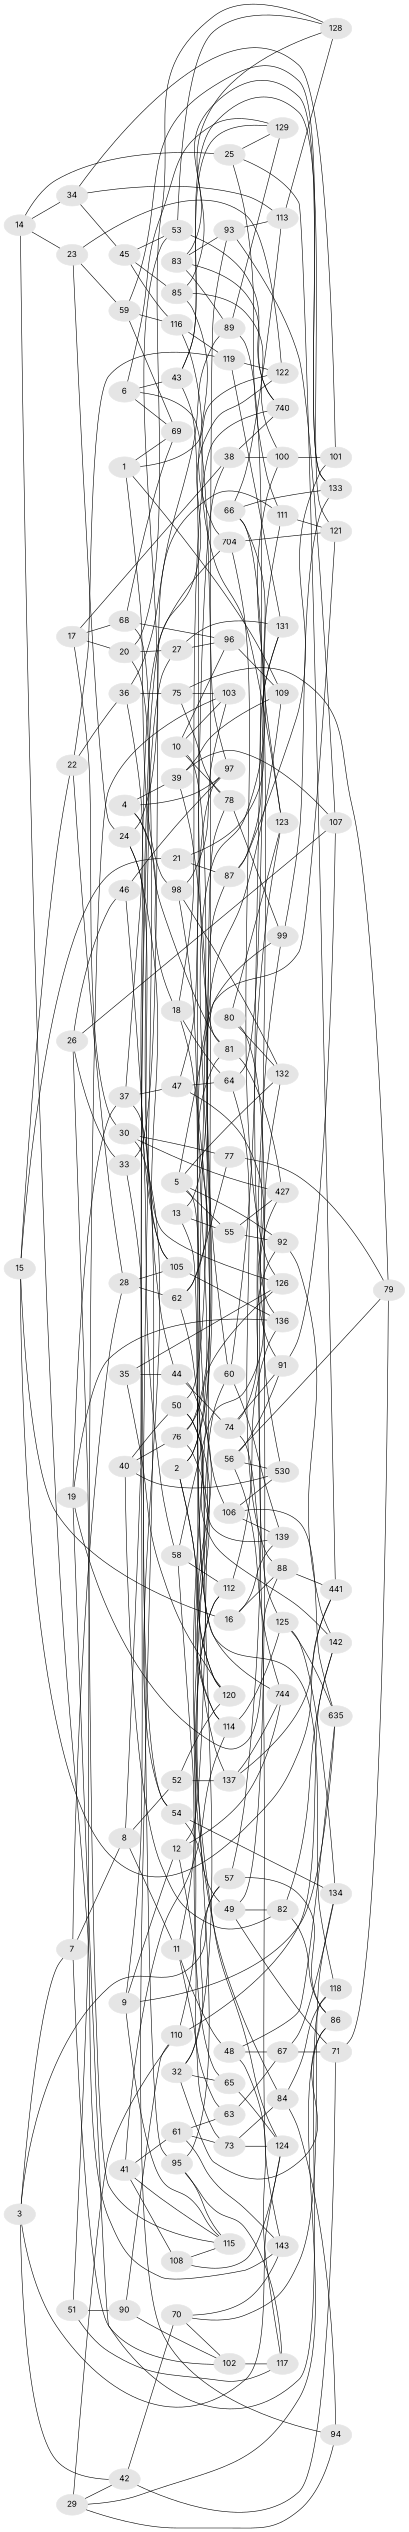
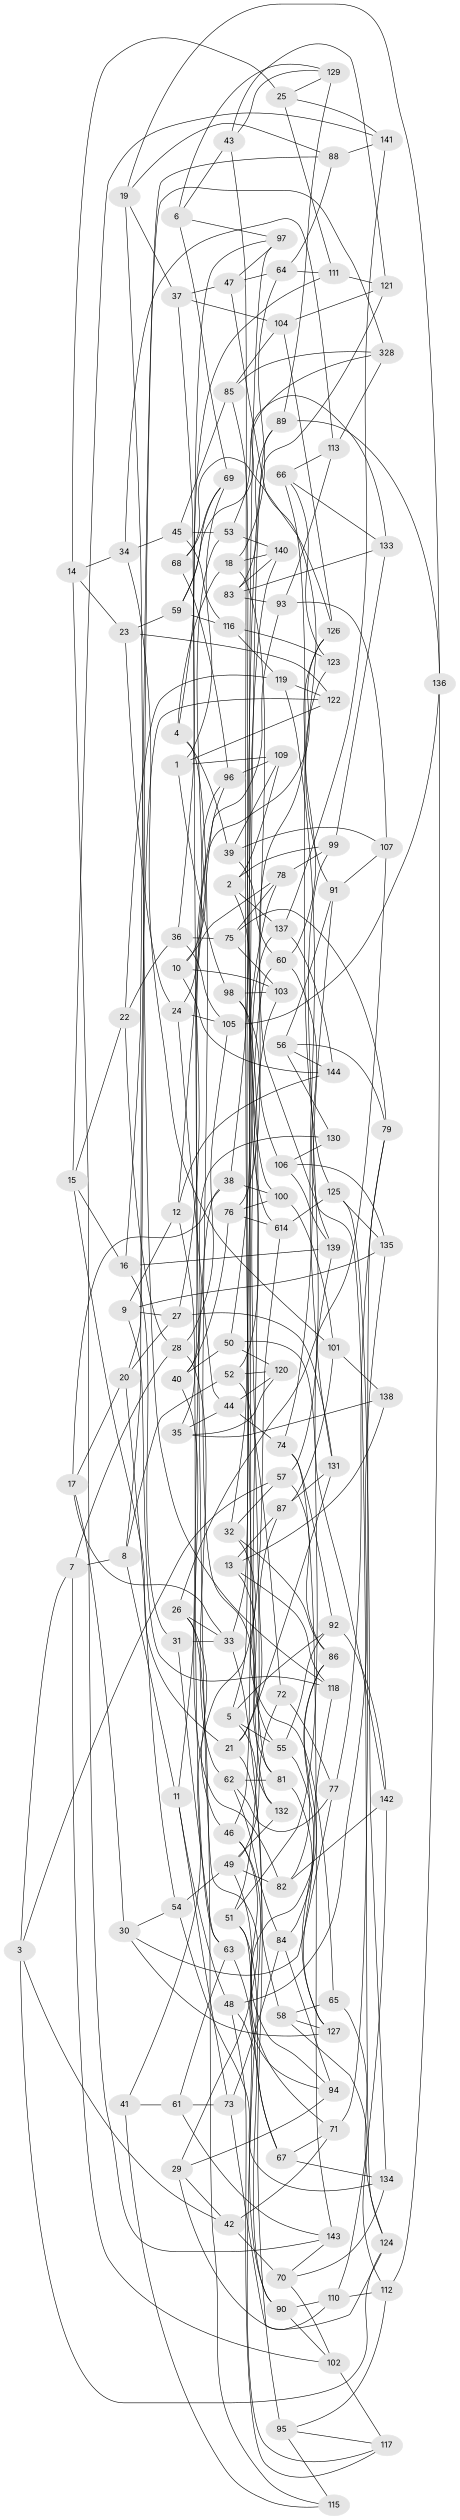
  graph {
    fontname=Inter
    rankdir=LR
    node [color=gray90 fontname=Inter style=filled]
    edge [fontname=Inter]
    1
    69
    98
    109
    122
    132
    103
    106
    2
    99
-   114
+   114 [label=614]
    137
    133
    125
-   144 [label=744]
-   141 [label=441]
+   144
+   141
    3
    7
    42
    57
    124
    8
    28
    102
    70
    71
    86
    4
    18
    39
    81
    97
    64
-   140 [label=740]
+   140
    107
    60
-   127 [label=427]
+   127
    5
    55
    92
    121
    142
    6
    43
    129
    11
    52
    105
    62
    117
    38
    48
    73
    120
+   72
    9
    12
    27
    118
-   135 [label=635]
+   135
    63
    93
    96
    131
    10
    78
    100
    67
    84
    113
    13
    87
+   138
    101
    14
    23
    25
    34
    143
    24
    59
    111
    45
    15
    16
    21
    22
+   31
    88
    139
    90
    36
    119
    33
    17
    20
    30
    68
    54
-   128
+   128 [label=328]
    77
    126
    19
    37
    136
    94
    47
-   104 [label=704]
+   104
    49
    134
    110
    75
    44
    53
    116
    74
    26
    46
    115
    89
    95
    58
    29
    112
    79
    65
    32
    123
    85
    35
    91
    40
    50
    76
    82
-   130 [label=530]
+   130
    41
    61
-   108
    51
    56
    66
-   80
    83
    1 -- 69
    1 -- 98
    1 -- 109
    1 -- 122
    98 -- 132
    98 -- 103
    98 -- 106
    106 -- 135
    106 -- 139
    106 -- 130
    2 -- 109
    2 -- 99
    2 -- 114
    2 -- 137
    99 -- 133
    114 -- 125
    137 -- 144
    137 -- 141
    125 -- 135
    125 -- 134
    3 -- 7
    3 -- 42
    3 -- 57
    3 -- 124
    7 -- 8
    7 -- 28
    7 -- 102
    42 -- 70
    42 -- 71
    57 -- 99
    57 -- 86
    8 -- 122
    8 -- 11
    8 -- 52
    28 -- 105
    28 -- 62
    102 -- 117
    70 -- 102
    70 -- 143
    70 -- 134
    71 -- 79
    4 -- 18
    4 -- 39
    4 -- 81
    4 -- 97
    18 -- 124
    18 -- 64
    18 -- 140
    39 -- 109
    39 -- 107
    39 -- 60
    81 -- 127
    64 -- 111
    64 -- 88
    60 -- 139
    60 -- 123
    5 -- 132
    5 -- 55
    5 -- 92
    5 -- 121
    55 -- 127
    55 -- 92
    92 -- 142
    6 -- 69
    6 -- 97
    6 -- 43
    6 -- 129
    43 -- 81
    43 -- 121
    43 -- 129
    11 -- 38
    11 -- 48
    11 -- 73
    52 -- 137
    52 -- 120
+   52 -- 72
    105 -- 136
    62 -- 81
    62 -- 84
    62 -- 77
    38 -- 140
    38 -- 100
    48 -- 117
    48 -- 135
    48 -- 67
    73 -- 124
    73 -- 84
+   72 -- 77
    9 -- 12
    9 -- 27
-   9 -- 115
+   9 -- 118
    9 -- 135
    12 -- 144
    12 -- 63
    12 -- 93
    27 -- 96
    27 -- 131
    63 -- 67
    93 -- 107
    93 -- 113
    96 -- 109
    10 -- 103
    10 -- 144
    10 -- 96
    10 -- 78
    78 -- 99
    100 -- 101
    67 -- 71
    67 -- 134
    84 -- 118
    84 -- 94
    113 -- 128
    13 -- 55
    13 -- 118
    13 -- 87
+   13 -- 138
    87 -- 131
    87 -- 101
+   101 -- 138
    14 -- 23
    14 -- 25
    14 -- 34
    14 -- 143
    23 -- 122
    23 -- 24
    23 -- 59
    25 -- 141
    25 -- 129
    25 -- 111
    34 -- 113
    34 -- 101
    34 -- 45
    24 -- 105
    24 -- 44
    24 -- 53
    59 -- 69
    59 -- 133
    59 -- 116
    111 -- 121
    45 -- 53
    45 -- 116
    45 -- 85
    15 -- 141
    15 -- 16
    15 -- 21
    15 -- 22
+   16 -- 31
    16 -- 88
    16 -- 139
    21 -- 131
    21 -- 87
+   21 -- 90
    22 -- 28
    22 -- 36
    22 -- 119
+   31 -- 63
+   31 -- 33
    88 -- 141
    90 -- 102
    90 -- 110
    36 -- 105
    36 -- 111
    36 -- 75
    119 -- 122
    119 -- 131
    33 -- 89
    33 -- 95
    17 -- 38
    17 -- 20
    17 -- 30
-   17 -- 68
+   17 -- 33
    20 -- 27
    20 -- 54
    20 -- 128
    30 -- 127
    30 -- 54
    30 -- 77
    68 -- 69
    68 -- 96
    68 -- 126
    54 -- 49
    54 -- 134
    77 -- 79
    19 -- 118
    19 -- 88
    19 -- 37
    19 -- 136
    37 -- 94
    37 -- 47
    37 -- 104
    47 -- 97
    47 -- 64
    47 -- 91
    104 -- 121
    104 -- 126
    49 -- 132
    49 -- 71
+   49 -- 72
    49 -- 82
    110 -- 142
    110 -- 112
    75 -- 103
    75 -- 78
    75 -- 79
    44 -- 120
    44 -- 74
    53 -- 140
    53 -- 128
    116 -- 119
    116 -- 123
    74 -- 92
    74 -- 143
    74 -- 91
    26 -- 107
    26 -- 33
    26 -- 46
    26 -- 115
    46 -- 97
+   46 -- 94
    46 -- 58
    89 -- 129
    89 -- 136
    95 -- 117
    95 -- 115
    95 -- 112
    58 -- 127
    58 -- 112
    58 -- 65
    29 -- 42
    29 -- 86
    29 -- 94
    29 -- 110
    112 -- 136
    65 -- 124
    32 -- 57
    32 -- 86
    32 -- 60
    32 -- 65
    85 -- 100
    85 -- 128
    85 -- 104
    35 -- 120
+   35 -- 138
    35 -- 126
    35 -- 44
    91 -- 107
    40 -- 50
    40 -- 76
    40 -- 82
    40 -- 130
    50 -- 142
    50 -- 120
    50 -- 78
    76 -- 114
    76 -- 100
    76 -- 126
    82 -- 86
    82 -- 142
    41 -- 114
    41 -- 115
    41 -- 61
-   41 -- 108
    61 -- 73
    61 -- 63
    61 -- 143
-   108 -- 124
-   108 -- 115
    51 -- 103
    51 -- 117
-   5 -- 139
+   51 -- 139
    51 -- 90
    56 -- 144
    56 -- 79
    56 -- 91
    56 -- 130
    66 -- 133
    66 -- 125
    66 -- 113
    66 -- 123
-   80 -- 132
-   80 -- 123
-   80 -- 130
    83 -- 133
    83 -- 140
    83 -- 93
    83 -- 89
  }
